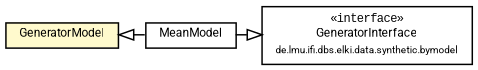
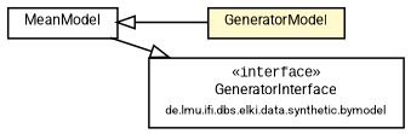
  digraph {
    fontname="Liberation Mono"
    nodesep=0.15
    rankdir=LR
    ranksep=0.25
    node [fontcolor=black fontname="Liberation Mono" fontsize=8 margin=0 shape=plaintext]
    edge [color=black fontname="Liberation Mono" fontsize=7 labelfontname=Roboto labelfontsize=7]
    n1 [height=0 label=<<table title="de.lmu.ifi.dbs.elki.data.model.MeanModel" border="0" cellborder="1" cellspacing="0" cellpadding="2" href="MeanModel.html" target="_parent"> 		<tr><td><table border="0" cellspacing="0" cellpadding="1"> 		<tr><td align="center" balign="center"> <font face="Roboto">MeanModel</font> </td></tr> 		</table></td></tr> 		</table>> width=0]
    n2 [height=0 label=<<table title="de.lmu.ifi.dbs.elki.data.model.GeneratorModel" border="0" cellborder="1" cellspacing="0" cellpadding="2" bgcolor="lemonChiffon" href="GeneratorModel.html" target="_parent"> 		<tr><td><table border="0" cellspacing="0" cellpadding="1"> 		<tr><td align="center" balign="center"> <font face="Roboto">GeneratorModel</font> </td></tr> 		</table></td></tr> 		</table>> width=0]
    n3 [height=0 label=<<table title="de.lmu.ifi.dbs.elki.data.synthetic.bymodel.GeneratorInterface" border="0" cellborder="1" cellspacing="0" cellpadding="2" href="../synthetic/bymodel/GeneratorInterface.html" target="_parent"> 		<tr><td><table border="0" cellspacing="0" cellpadding="1"> 		<tr><td align="center" balign="center"> &#171;interface&#187; </td></tr> 		<tr><td align="center" balign="center"> <font face="Roboto">GeneratorInterface</font> </td></tr> 		<tr><td align="center" balign="center"> <font face="Roboto" point-size="7.0">de.lmu.ifi.dbs.elki.data.synthetic.bymodel</font> </td></tr> 		</table></td></tr> 		</table>> width=0]
-   n2 -> n1 [arrowtail=empty dir=back weight=10]
+   n1 -> n2 [arrowtail=empty dir=back weight=10]
    n1 -> n3 [arrowhead=onormal weight=1]
  }
